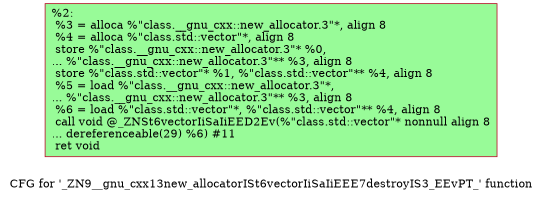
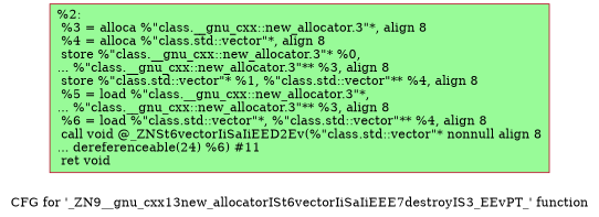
  digraph {
    label="CFG for '_ZN9__gnu_cxx13new_allocatorISt6vectorIiSaIiEEE7destroyIS3_EEvPT_' function"
-   n1 [color="#b70d28ff" fillcolor=palegreen label="{%2:\l  %3 = alloca %\"class.__gnu_cxx::new_allocator.3\"*, align 8\l  %4 = alloca %\"class.std::vector\"*, align 8\l  store %\"class.__gnu_cxx::new_allocator.3\"* %0,\l... %\"class.__gnu_cxx::new_allocator.3\"** %3, align 8\l  store %\"class.std::vector\"* %1, %\"class.std::vector\"** %4, align 8\l  %5 = load %\"class.__gnu_cxx::new_allocator.3\"*,\l... %\"class.__gnu_cxx::new_allocator.3\"** %3, align 8\l  %6 = load %\"class.std::vector\"*, %\"class.std::vector\"** %4, align 8\l  call void @_ZNSt6vectorIiSaIiEED2Ev(%\"class.std::vector\"* nonnull align 8\l... dereferenceable(29) %6) #11\l  ret void\l}" shape=record style=filled]
+   n1 [color="#b70d28ff" fillcolor=palegreen label="{%2:\l  %3 = alloca %\"class.__gnu_cxx::new_allocator.3\"*, align 8\l  %4 = alloca %\"class.std::vector\"*, align 8\l  store %\"class.__gnu_cxx::new_allocator.3\"* %0,\l... %\"class.__gnu_cxx::new_allocator.3\"** %3, align 8\l  store %\"class.std::vector\"* %1, %\"class.std::vector\"** %4, align 8\l  %5 = load %\"class.__gnu_cxx::new_allocator.3\"*,\l... %\"class.__gnu_cxx::new_allocator.3\"** %3, align 8\l  %6 = load %\"class.std::vector\"*, %\"class.std::vector\"** %4, align 8\l  call void @_ZNSt6vectorIiSaIiEED2Ev(%\"class.std::vector\"* nonnull align 8\l... dereferenceable(24) %6) #11\l  ret void\l}" shape=record style=filled]
  }
